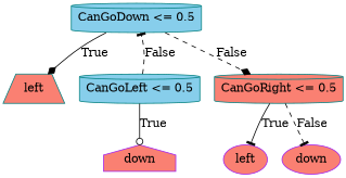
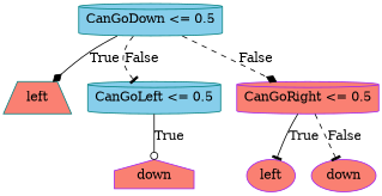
  digraph {
    node [color=purple fillcolor=salmon shape=cylinder style=filled]
    edge [arrowhead=tee]
    n1 [color=teal fillcolor=skyblue label="CanGoDown <= 0.5"]
    n2 [color=teal label=left shape=trapezium]
    n3 [color=teal fillcolor=skyblue label="CanGoLeft <= 0.5"]
-   n4 [color=teal label="CanGoRight <= 0.5"]
+   n4 [label="CanGoRight <= 0.5"]
    n5 [label=down shape=house]
    n6 [label=left shape=ellipse]
    n7 [label=down shape=ellipse]
    n1 -> n2 [arrowhead=diamond label=True]
-   n3 -> n1 [label=False style=dashed]
+   n1 -> n3 [label=False style=dashed]
    n1 -> n4 [arrowhead=diamond label=False style=dashed]
    n3 -> n5 [arrowhead=odot label=True]
    n4 -> n6 [label=True]
    n4 -> n7 [label=False style=dashed]
  }
